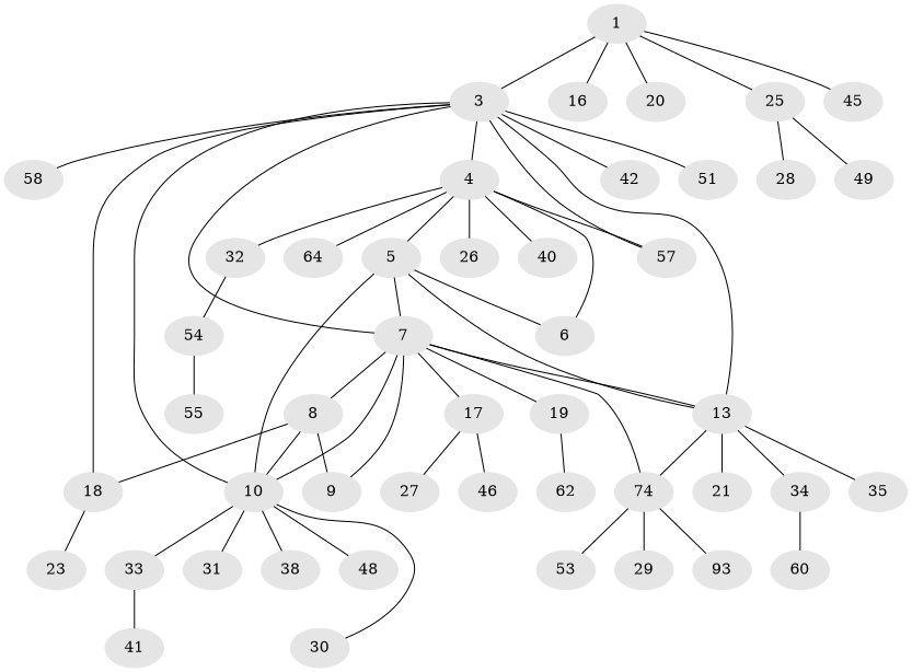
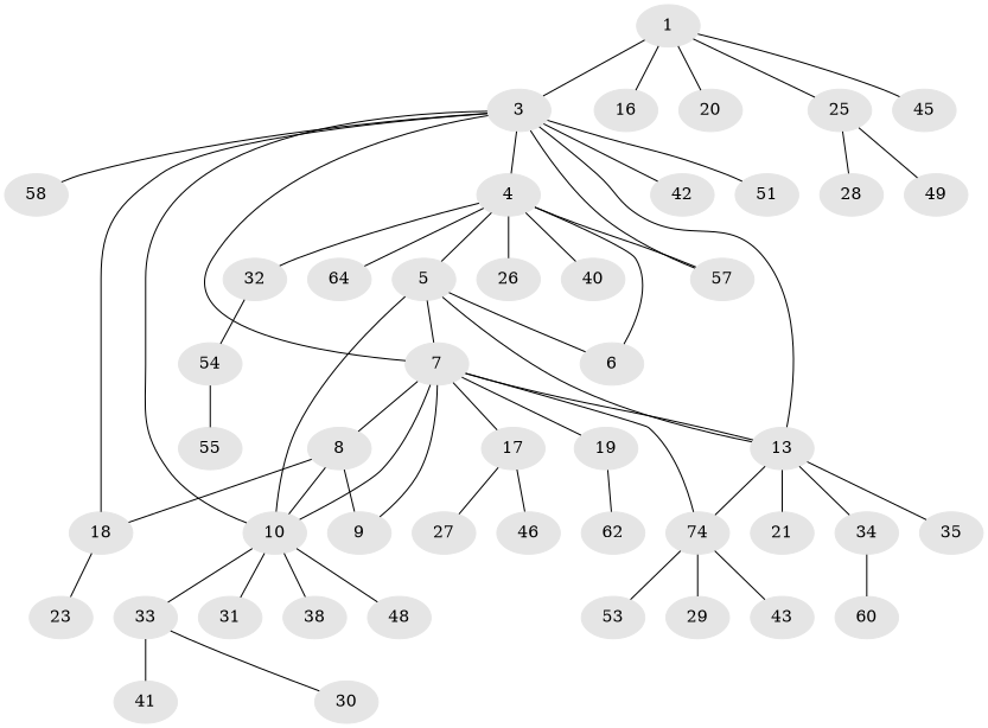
  graph {
    node [color=gray90 style=filled]
    1 [super="+2"]
    3 [super="+37"]
    16
    20
    25
    45
    4 [super="+50"]
    7 [super="+15"]
    10 [super="+12"]
    13 [super="+63"]
    18
    42
    51
    57
    58
    28
    49 [super="+59"]
    5 [super="+11"]
    6 [super="+24"]
    26 [super="+61"]
    32
    40
    64
    8 [super="+47"]
    9
    n26 [label=74 super="+36"]
    17 [super="+22"]
    19 [super="+44"]
    30
    31
    33
    38
    48
    21
    34 [super="+39"]
    35 [super="+52"]
    23
    54
    29
-   43 [label=93]
+   43
    53
    27
    46
    62
    41 [super="+56"]
    60
    55
    1 -- 3 [weight=2]
    1 -- 16
    1 -- 20
    1 -- 25
    1 -- 45
    3 -- 4
    3 -- 7
    3 -- 10 [weight=2]
    3 -- 13
    3 -- 18
    3 -- 42
    3 -- 51
    3 -- 57
    3 -- 58
    25 -- 28
    25 -- 49
    4 -- 57
    4 -- 5
    4 -- 6
    4 -- 26
    4 -- 32
    4 -- 40
    4 -- 64
    7 -- 10 [weight=2]
    7 -- 13
    7 -- 8
    7 -- 9
    7 -- n26
    7 -- 17
    7 -- 19
-   10 -- 30
+   33 -- 30
    10 -- 31
    10 -- 33
    10 -- 38
    10 -- 48
    13 -- n26
    13 -- 21
    13 -- 34
    13 -- 35
    18 -- 23
    5 -- 7
    5 -- 10 [weight=2]
    5 -- 13
    5 -- 6
    32 -- 54
    8 -- 10
    8 -- 18
    8 -- 9
    n26 -- 29
    n26 -- 43
    n26 -- 53
    17 -- 27
    17 -- 46
    19 -- 62
    33 -- 41
    34 -- 60
    54 -- 55
  }
